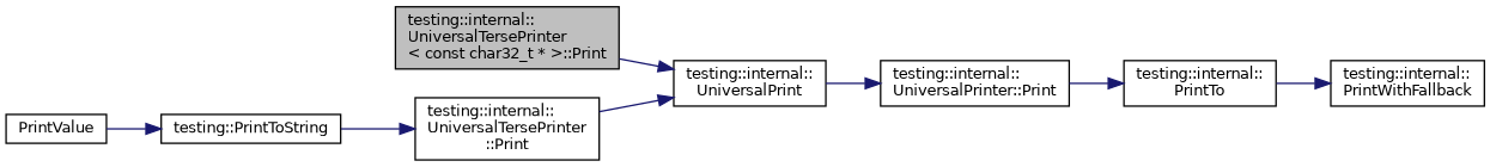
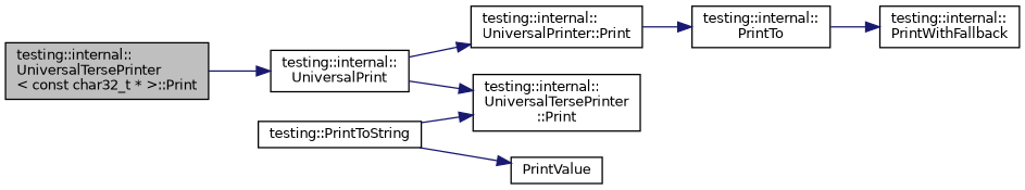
  digraph {
    rankdir=LR
    node [color=black fontname=Helvetica fontsize=10 shape=record]
    edge [color=midnightblue fontname=Helvetica fontsize=10 labelfontname=Helvetica labelfontsize=10 style=solid]
    n1 [fillcolor=grey75 fontcolor=black height=0.2 label="testing::internal::\lUniversalTersePrinter\l\< const char32_t * \>::Print" style=filled width=0.4]
    n2 [height=0.2 label="testing::internal::\lUniversalPrint" width=0.4]
    n3 [height=0.2 label="testing::internal::\lUniversalPrinter::Print" width=0.4]
    n4 [height=0.2 label="testing::internal::\lPrintTo" width=0.4]
    n5 [height=0.2 label="testing::internal::\lPrintWithFallback" width=0.4]
    n6 [height=0.2 label=PrintValue width=0.4]
    n7 [height=0.2 label="testing::PrintToString" width=0.4]
    n8 [height=0.2 label="testing::internal::\lUniversalTersePrinter\l::Print" width=0.4]
    n1 -> n2
    n2 -> n3
    n3 -> n4
    n4 -> n5
-   n6 -> n7
+   n7 -> n6
    n7 -> n8
-   n8 -> n2
+   n2 -> n8
  }
